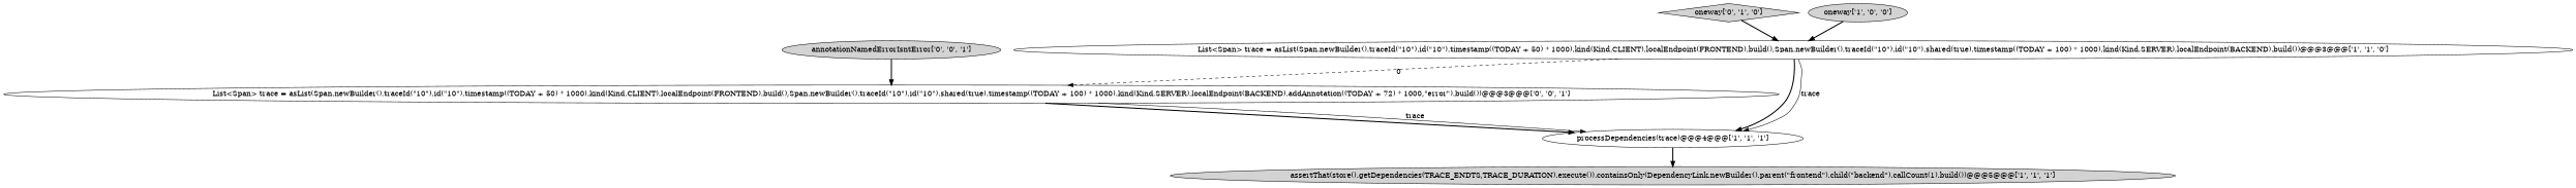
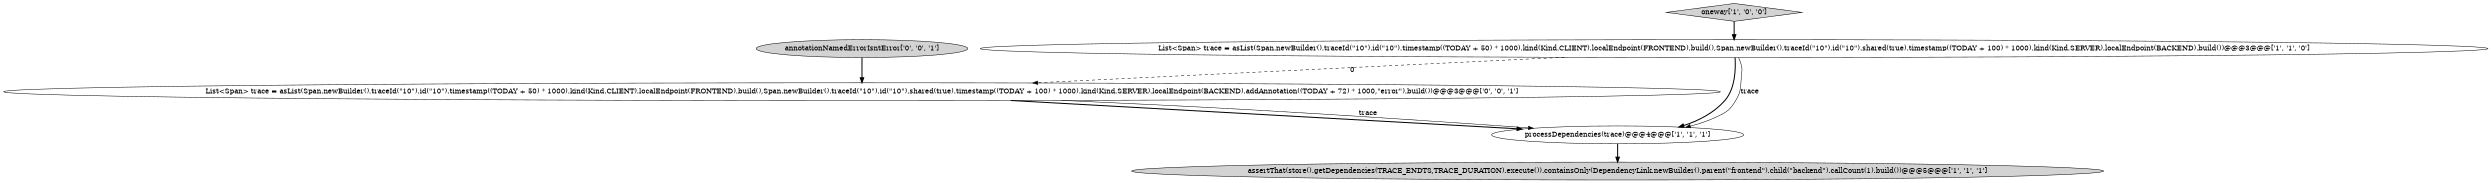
  digraph {
    node [fillcolor=lightgray shape=ellipse style=filled]
    edge [style=bold]
    n1 [label="annotationNamedErrorIsntError['0', '0', '1']"]
    n2 [fillcolor=white label="List<Span> trace = asList(Span.newBuilder().traceId(\"10\").id(\"10\").timestamp((TODAY + 50) * 1000).kind(Kind.CLIENT).localEndpoint(FRONTEND).build(),Span.newBuilder().traceId(\"10\").id(\"10\").shared(true).timestamp((TODAY + 100) * 1000).kind(Kind.SERVER).localEndpoint(BACKEND).addAnnotation((TODAY + 72) * 1000,\"error\").build())@@@3@@@['0', '0', '1']"]
    n3 [fillcolor=white label="processDependencies(trace)@@@4@@@['1', '1', '1']"]
    n4 [fillcolor=white label="List<Span> trace = asList(Span.newBuilder().traceId(\"10\").id(\"10\").timestamp((TODAY + 50) * 1000).kind(Kind.CLIENT).localEndpoint(FRONTEND).build(),Span.newBuilder().traceId(\"10\").id(\"10\").shared(true).timestamp((TODAY + 100) * 1000).kind(Kind.SERVER).localEndpoint(BACKEND).build())@@@3@@@['1', '1', '0']"]
    n5 [label="assertThat(store().getDependencies(TRACE_ENDTS,TRACE_DURATION).execute()).containsOnly(DependencyLink.newBuilder().parent(\"frontend\").child(\"backend\").callCount(1).build())@@@5@@@['1', '1', '1']"]
-   n6 [label="oneway['0', '1', '0']" shape=diamond]
-   n7 [label="oneway['1', '0', '0']"]
+   n7 [label="oneway['1', '0', '0']" shape=diamond]
    n1 -> n2
    n2 -> n3
    n2 -> n3 [label=trace style=solid]
    n3 -> n5
    n4 -> n2 [label=0 style=dashed]
    n4 -> n3
    n4 -> n3 [label=trace style=solid]
-   n6 -> n4
    n7 -> n4
  }
